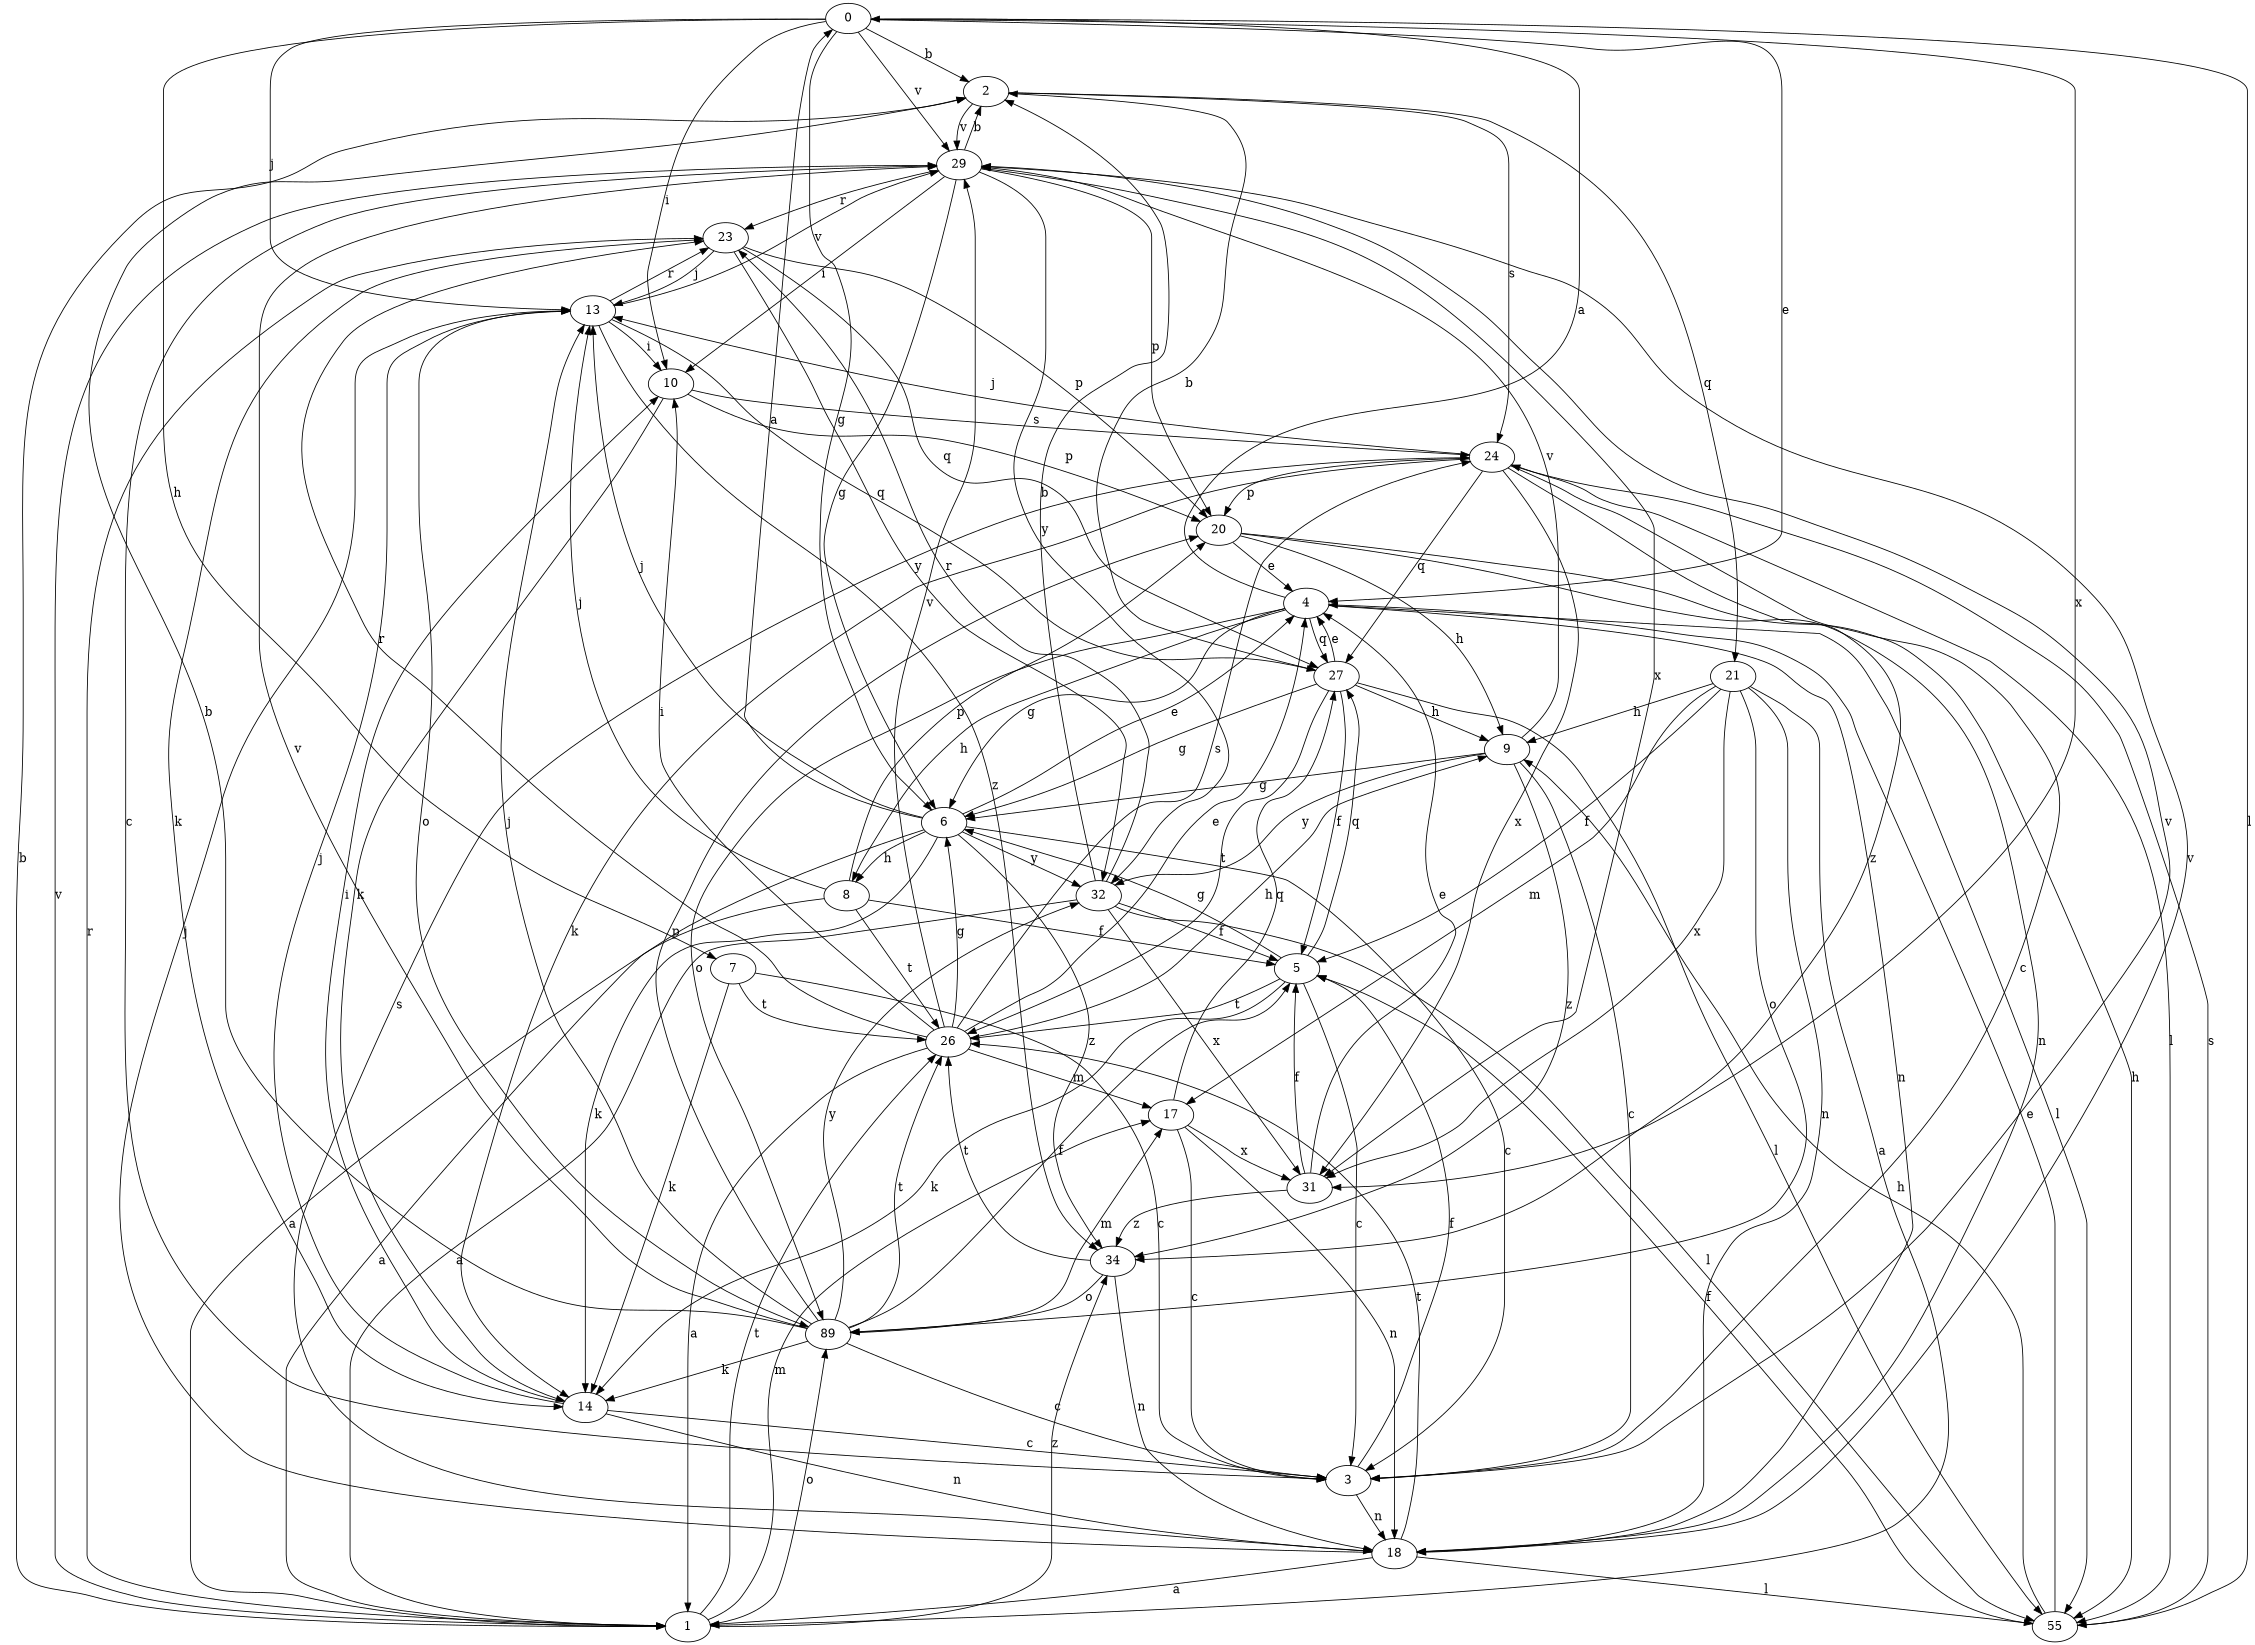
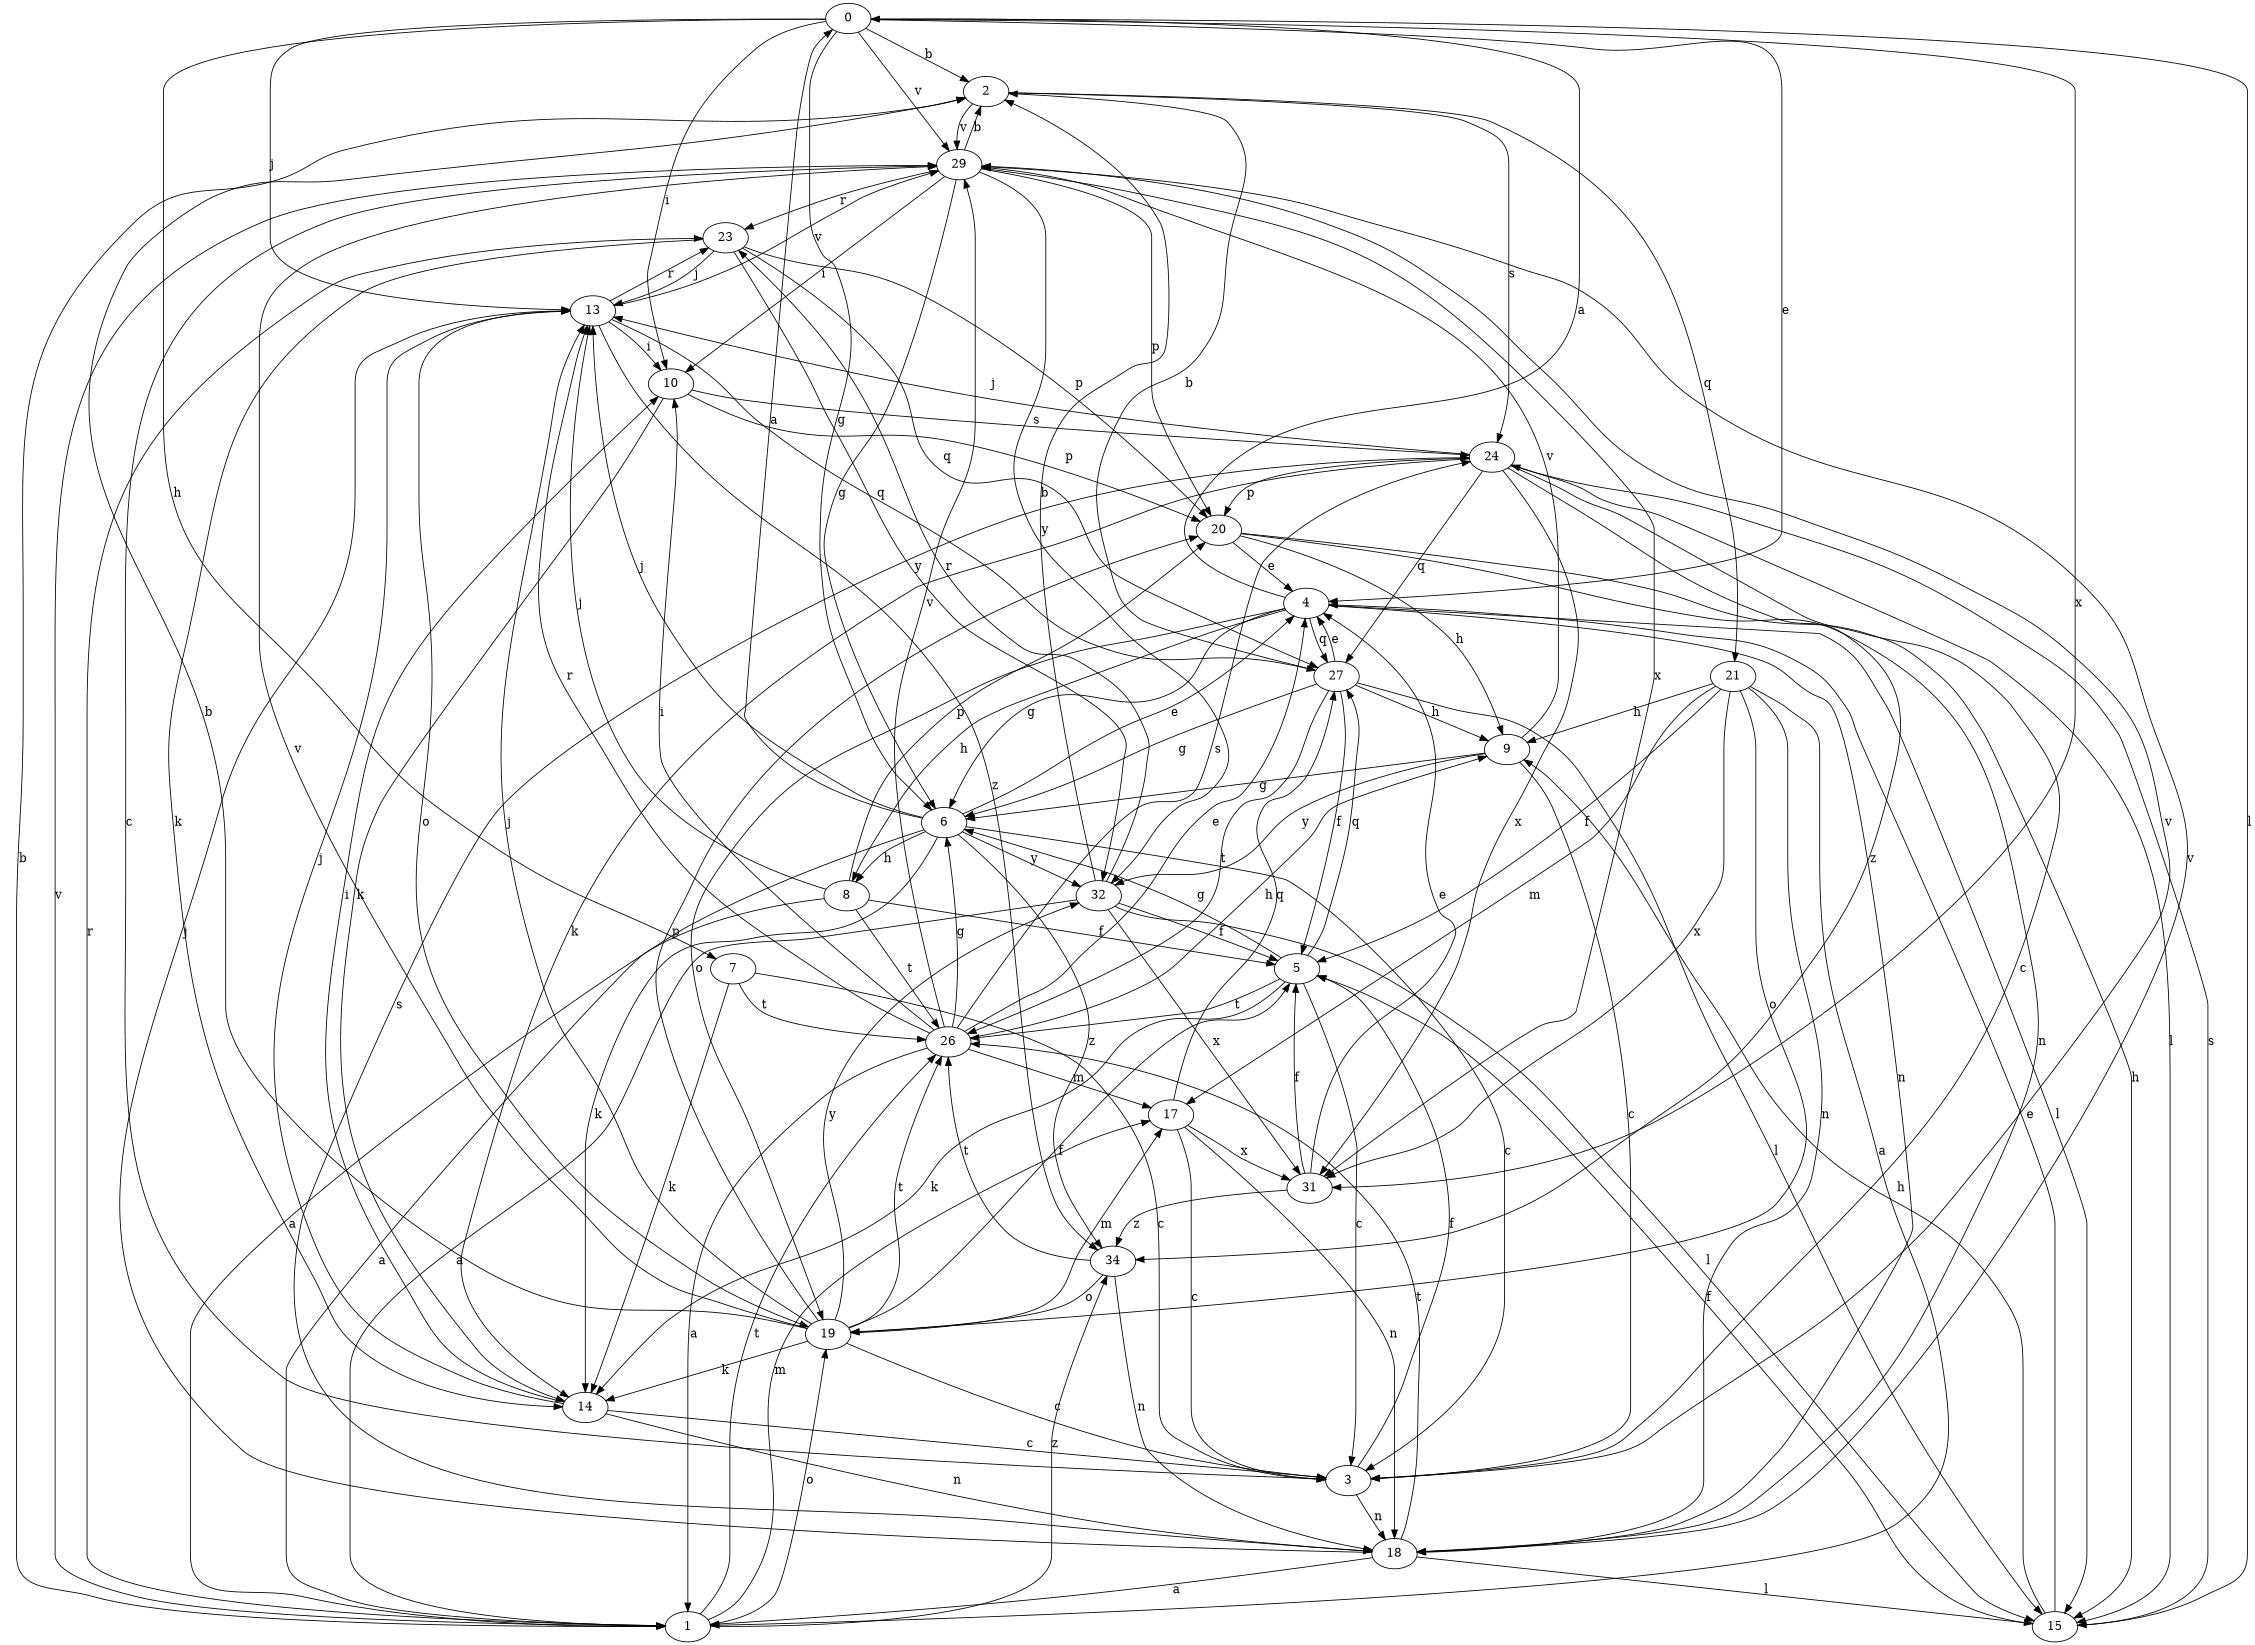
  strict digraph {
    0
    2
    4
    6
    7
    10
    13
-   15 [label=55]
+   15
    29
    31
    21
    24
-   19 [label=89]
+   19
    18
    8
    n16 [label=27]
    1
    34
    3
    14
    32
    26
    20
    23
    5
    9
    17
    0 -> 2 [label=b]
    0 -> 4 [label=e]
    0 -> 6 [label=g]
    0 -> 7 [label=h]
    0 -> 10 [label=i]
    0 -> 13 [label=j]
    0 -> 15 [label=l]
    0 -> 29 [label=v]
    0 -> 31 [label=x]
    2 -> 29 [label=v]
    2 -> 21 [label=q]
    2 -> 24 [label=s]
    4 -> 0 [label=a]
    4 -> 6 [label=g]
    4 -> 15 [label=l]
    4 -> 19 [label=o]
    4 -> 18 [label=n]
    4 -> 8 [label=h]
    4 -> n16 [label=q]
    6 -> 0 [label=a]
    6 -> 4 [label=e]
    6 -> 13 [label=j]
    6 -> 8 [label=h]
    6 -> 1 [label=a]
    6 -> 34 [label=z]
    6 -> 3 [label=c]
    6 -> 14 [label=k]
    6 -> 32 [label=y]
    7 -> 3 [label=c]
    7 -> 14 [label=k]
    7 -> 26 [label=t]
    10 -> 24 [label=s]
    10 -> 14 [label=k]
    10 -> 20 [label=p]
    13 -> 10 [label=i]
    13 -> 29 [label=v]
    13 -> 19 [label=o]
    13 -> n16 [label=q]
    13 -> 34 [label=z]
    13 -> 23 [label=r]
    15 -> 4 [label=e]
    15 -> 24 [label=s]
    15 -> 5 [label=f]
    15 -> 9 [label=h]
    29 -> 2 [label=b]
    29 -> 6 [label=g]
    29 -> 10 [label=i]
    29 -> 31 [label=x]
    29 -> 3 [label=c]
    29 -> 32 [label=y]
    29 -> 20 [label=p]
    29 -> 23 [label=r]
    31 -> 4 [label=e]
    31 -> 34 [label=z]
    31 -> 5 [label=f]
    21 -> 31 [label=x]
    21 -> 19 [label=o]
    21 -> 18 [label=n]
    21 -> 1 [label=a]
    21 -> 5 [label=f]
    21 -> 9 [label=h]
    21 -> 17 [label=m]
    24 -> 13 [label=j]
    24 -> 15 [label=l]
    24 -> 31 [label=x]
    24 -> n16 [label=q]
    24 -> 34 [label=z]
    24 -> 3 [label=c]
    24 -> 14 [label=k]
    24 -> 20 [label=p]
    19 -> 2 [label=b]
    19 -> 13 [label=j]
    19 -> 29 [label=v]
    19 -> 3 [label=c]
    19 -> 14 [label=k]
    19 -> 32 [label=y]
    19 -> 26 [label=t]
    19 -> 20 [label=p]
    19 -> 5 [label=f]
    19 -> 17 [label=m]
    18 -> 13 [label=j]
    18 -> 15 [label=l]
    18 -> 29 [label=v]
    18 -> 24 [label=s]
    18 -> 1 [label=a]
    18 -> 26 [label=t]
    8 -> 13 [label=j]
    8 -> 1 [label=a]
    8 -> 26 [label=t]
    8 -> 20 [label=p]
    8 -> 5 [label=f]
    n16 -> 2 [label=b]
    n16 -> 4 [label=e]
    n16 -> 6 [label=g]
    n16 -> 15 [label=l]
    n16 -> 26 [label=t]
    n16 -> 5 [label=f]
    n16 -> 9 [label=h]
    1 -> 2 [label=b]
    1 -> 29 [label=v]
    1 -> 19 [label=o]
    1 -> 34 [label=z]
    1 -> 26 [label=t]
    1 -> 23 [label=r]
    1 -> 17 [label=m]
    34 -> 19 [label=o]
    34 -> 18 [label=n]
    34 -> 26 [label=t]
    3 -> 29 [label=v]
    3 -> 18 [label=n]
    3 -> 5 [label=f]
    14 -> 10 [label=i]
    14 -> 13 [label=j]
    14 -> 18 [label=n]
    14 -> 3 [label=c]
    32 -> 2 [label=b]
    32 -> 15 [label=l]
    32 -> 31 [label=x]
    32 -> 1 [label=a]
    32 -> 23 [label=r]
    32 -> 5 [label=f]
    26 -> 4 [label=e]
    26 -> 6 [label=g]
    26 -> 10 [label=i]
    26 -> 29 [label=v]
    26 -> 24 [label=s]
    26 -> 1 [label=a]
-   26 -> 23 [label=r]
+   26 -> 13 [label=r]
    26 -> 9 [label=h]
    26 -> 17 [label=m]
    20 -> 4 [label=e]
    20 -> 15 [label=h]
    20 -> 18 [label=n]
    20 -> 9 [label=h]
    23 -> 13 [label=j]
    23 -> n16 [label=q]
    23 -> 14 [label=k]
    23 -> 32 [label=y]
    23 -> 20 [label=p]
    5 -> 6 [label=g]
    5 -> n16 [label=q]
    5 -> 3 [label=c]
    5 -> 14 [label=k]
    5 -> 26 [label=t]
    9 -> 6 [label=g]
    9 -> 29 [label=v]
-   9 -> 34 [label=z]
    9 -> 3 [label=c]
    9 -> 32 [label=y]
    17 -> 31 [label=x]
    17 -> 18 [label=n]
    17 -> n16 [label=q]
    17 -> 3 [label=c]
  }
